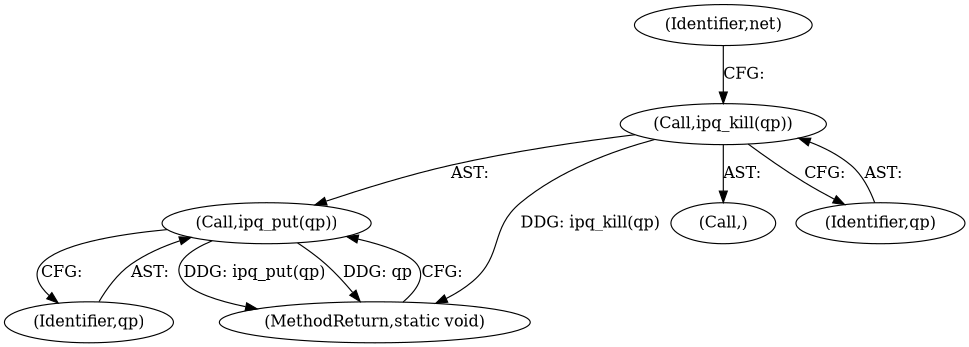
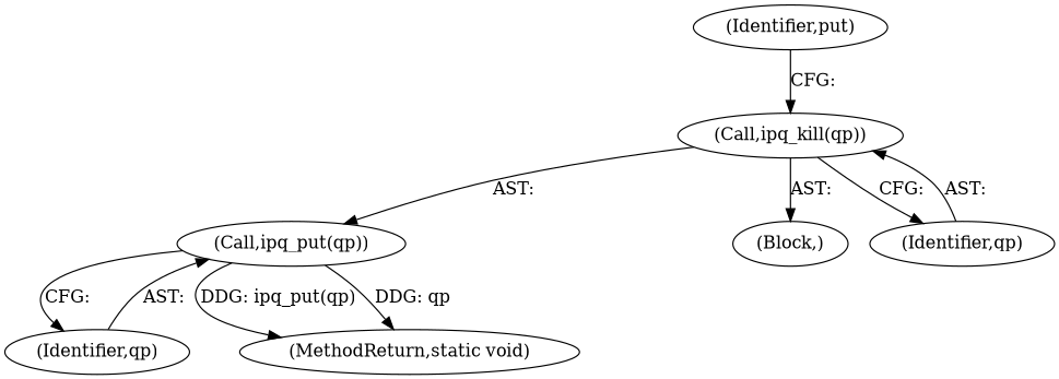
  digraph {
    n1 [label="(Call,ipq_put(qp))"]
    n2 [label="(Identifier,qp)"]
    n3 [label="(MethodReturn,static void)"]
-   n4 [label="(Call,)"]
+   n4 [label="(Block,)"]
    n5 [label="(Call,ipq_kill(qp))"]
    n6 [label="(Identifier,qp)"]
-   n7 [label="(Identifier,net)"]
+   n7 [label="(Identifier,put)"]
    n1 -> n2 [label="CFG: "]
    n1 -> n3 [label="DDG: ipq_put(qp)"]
    n1 -> n3 [label="DDG: qp"]
    n2 -> n1 [label="AST: "]
-   n3 -> n1 [label="CFG: "]
    n5 -> n1 [label="AST: "]
-   n5 -> n3 [label="DDG: ipq_kill(qp)"]
    n5 -> n4 [label="AST: "]
    n5 -> n6 [label="CFG: "]
    n6 -> n5 [label="AST: "]
    n7 -> n5 [label="CFG: "]
  }
